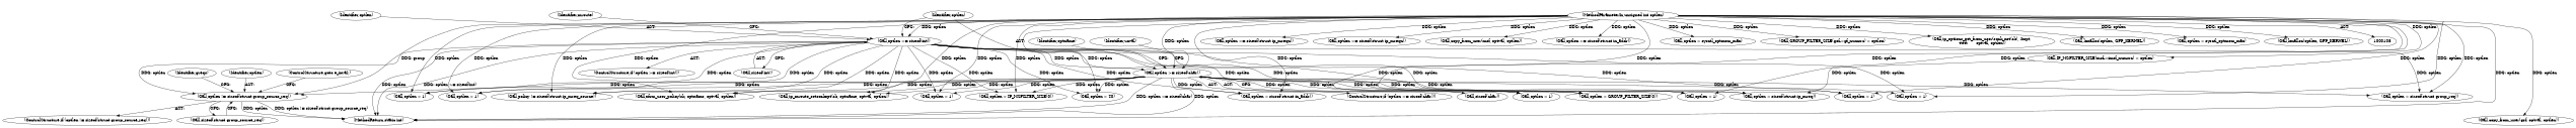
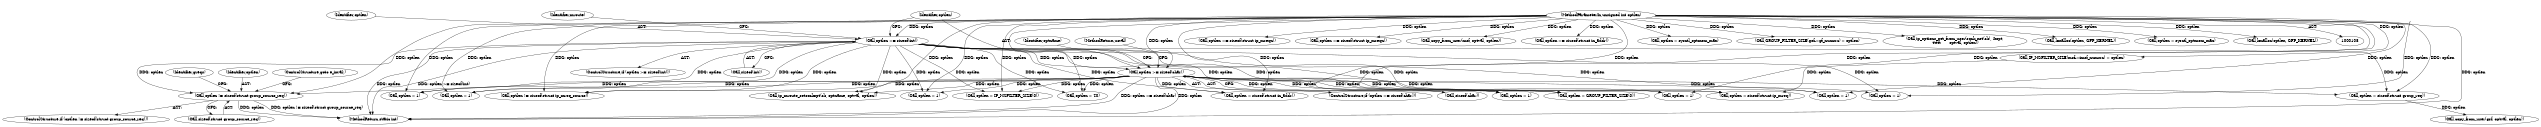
  digraph {
    n1 [label="(Call,optlen != sizeof(struct group_source_req))"]
    n2 [label="(MethodReturn,static int)"]
    n3 [label="(Call,sizeof(struct group_source_req))"]
    n4 [label="(ControlStructure,if (optlen != sizeof(struct group_source_req)))"]
    n5 [label="(Call,optlen >= sizeof(char))"]
    n6 [label="(ControlStructure,if (optlen >= sizeof(char)))"]
    n7 [label="(Call,optlen < 1)"]
    n8 [label="(Call,optlen < GROUP_FILTER_SIZE(0))"]
    n9 [label="(Call,optlen < 1)"]
    n10 [label="(Call,ip_mroute_setsockopt(sk, optname, optval, optlen))"]
    n11 [label="(Call,optlen < 1)"]
    n12 [label="(Call,optlen > 40)"]
    n13 [label="(Call,optlen < 1)"]
    n14 [label="(Call,optlen < sizeof(struct in_addr))"]
    n15 [label="(Call,optlen < 1)"]
-   n16 [label="(Call,policy != sizeof(struct ip_mreq_source))"]
+   n16 [label="(Call,optlen != sizeof(struct ip_mreq_source))"]
    n17 [label="(Call,sizeof(char))"]
    n18 [label="(Call,optlen < sizeof(struct ip_mreq))"]
-   n19 [label="(Call,xfrm_user_policy(sk, optname, optval, optlen))"]
    n20 [label="(Call,optlen < 1)"]
    n21 [label="(Call,optlen < sizeof(struct group_req))"]
    n22 [label="(Call,optlen < IP_MSFILTER_SIZE(0))"]
    n23 [label="(Call,optlen < 1)"]
    n24 [label="(Call,optlen >= sizeof(int))"]
    n25 [label="(ControlStructure,if (optlen >= sizeof(int)))"]
    n26 [label="(Call,sizeof(int))"]
    n27 [label="(MethodParameterIn,unsigned int optlen)"]
    n28 [label="(Call,optlen >= sizeof(struct ip_mreqn))"]
    n29 [label="(Call,copy_from_user(gsf, optval, optlen))"]
    n30 [label="(Call,optlen >= sizeof(struct ip_mreqn))"]
    n31 [label="(Call,copy_from_user(msf, optval, optlen))"]
    n32 [label="(Call,optlen >= sizeof(struct in_addr))"]
    n33 [label="(Call,IP_MSFILTER_SIZE(msf->imsf_numsrc) > optlen)"]
    n34 [label="(Call,optlen > sysctl_optmem_max)"]
    n35 [label="(Call,GROUP_FILTER_SIZE(gsf->gf_numsrc) > optlen)"]
    n36 [label="(Call,ip_options_get_from_user(sock_net(sk), &opt,\n \t\t\t\t\t       optval, optlen))"]
    n37 [label="(Call,kmalloc(optlen, GFP_KERNEL))"]
    n38 [label="(Call,optlen > sysctl_optmem_max)"]
    n39 [label="(Call,kmalloc(optlen, GFP_KERNEL))"]
    1000108
    n41 [label="(Identifier,optname)"]
    n42 [label="(Identifier,mroute)"]
-   n43 [label="(Identifier,ucval)"]
+   n43 [label="(MethodReturn,ucval)"]
    n44 [label="(Identifier,optlen)"]
    n45 [label="(ControlStructure,goto e_inval;)"]
    n46 [label="(Identifier,optlen)"]
    n47 [label="(Identifier,greqs)"]
    n48 [label="(Identifier,optlen)"]
    n1 -> n2 [label="DDG: optlen != sizeof(struct group_source_req)"]
    n1 -> n2 [label="DDG: optlen"]
    n1 -> n3 [label="CFG: "]
    n1 -> n4 [label="AST: "]
-   n3 -> n1 [label="CFG: "]
+   n3 -> n1 [label="AST: "]
    n5 -> n1 [label="DDG: optlen"]
    n5 -> n2 [label="DDG: optlen >= sizeof(char)"]
    n5 -> n2 [label="DDG: optlen"]
    n5 -> n6 [label="AST: "]
    n5 -> n7 [label="DDG: optlen"]
    n5 -> n8 [label="DDG: optlen"]
    n5 -> n9 [label="DDG: optlen"]
    n5 -> n10 [label="DDG: optlen"]
    n5 -> n11 [label="DDG: optlen"]
    n5 -> n12 [label="DDG: optlen"]
    n5 -> n13 [label="DDG: optlen"]
    n5 -> n14 [label="DDG: optlen"]
    n5 -> n15 [label="DDG: optlen"]
    n5 -> n16 [label="DDG: optlen"]
    n5 -> n17 [label="CFG: "]
    n5 -> n18 [label="DDG: optlen"]
-   n5 -> n19 [label="DDG: optlen"]
    n5 -> n20 [label="DDG: optlen"]
    n5 -> n21 [label="DDG: optlen"]
    n5 -> n22 [label="DDG: optlen"]
    n5 -> n23 [label="DDG: optlen"]
    n17 -> n5 [label="AST: "]
    n24 -> n1 [label="DDG: optlen"]
    n24 -> n2 [label="DDG: optlen"]
    n24 -> n2 [label="DDG: optlen >= sizeof(int)"]
    n24 -> n5 [label="DDG: optlen"]
    n24 -> n7 [label="DDG: optlen"]
    n24 -> n8 [label="DDG: optlen"]
    n24 -> n9 [label="DDG: optlen"]
    n24 -> n10 [label="DDG: optlen"]
    n24 -> n11 [label="DDG: optlen"]
    n24 -> n12 [label="DDG: optlen"]
    n24 -> n13 [label="DDG: optlen"]
    n24 -> n14 [label="DDG: optlen"]
    n24 -> n15 [label="DDG: optlen"]
    n24 -> n16 [label="DDG: optlen"]
    n24 -> n18 [label="DDG: optlen"]
-   n24 -> n19 [label="DDG: optlen"]
    n24 -> n20 [label="DDG: optlen"]
    n24 -> n21 [label="DDG: optlen"]
    n24 -> n22 [label="DDG: optlen"]
    n24 -> n23 [label="DDG: optlen"]
    n24 -> n25 [label="AST: "]
    n24 -> n26 [label="CFG: "]
    n26 -> n24 [label="AST: "]
-   n27 -> n1 [label="DDG: group"]
+   n27 -> n1 [label="DDG: optlen"]
    n27 -> n2 [label="DDG: optlen"]
    n27 -> n5 [label="DDG: optlen"]
    n27 -> n7 [label="DDG: optlen"]
    n27 -> n8 [label="DDG: optlen"]
    n27 -> n9 [label="DDG: optlen"]
    n27 -> n10 [label="DDG: optlen"]
    n27 -> n11 [label="DDG: optlen"]
    n27 -> n12 [label="DDG: optlen"]
    n27 -> n13 [label="DDG: optlen"]
    n27 -> n14 [label="DDG: optlen"]
    n27 -> n15 [label="DDG: optlen"]
    n27 -> n16 [label="DDG: optlen"]
-   n27 -> n19 [label="DDG: optlen"]
    n27 -> n20 [label="DDG: optlen"]
    n27 -> n21 [label="DDG: optlen"]
    n27 -> n22 [label="DDG: optlen"]
    n27 -> n23 [label="DDG: optlen"]
    n27 -> n24 [label="DDG: optlen"]
    n27 -> n28 [label="DDG: optlen"]
-   n27 -> n29 [label="DDG: optlen"]
+   n21 -> n29 [label="DDG: optlen"]
    n27 -> n30 [label="DDG: optlen"]
    n27 -> n31 [label="DDG: optlen"]
    n27 -> n32 [label="DDG: optlen"]
    n27 -> n33 [label="DDG: optlen"]
    n27 -> n34 [label="DDG: optlen"]
    n27 -> n35 [label="DDG: optlen"]
    n27 -> n36 [label="DDG: optlen"]
    n27 -> n37 [label="DDG: optlen"]
    n27 -> n38 [label="DDG: optlen"]
    n27 -> n39 [label="DDG: optlen"]
    n27 -> 1000108 [label="AST: "]
    n33 -> n18 [label="DDG: optlen"]
    n41 -> n5 [label="CFG: "]
    n42 -> n24 [label="CFG: "]
    n43 -> n5 [label="CFG: "]
    n44 -> n5 [label="AST: "]
    n44 -> n24 [label="CFG: "]
    n45 -> n1 [label="CFG: "]
    n46 -> n24 [label="AST: "]
    n47 -> n1 [label="CFG: "]
    n48 -> n1 [label="AST: "]
  }
